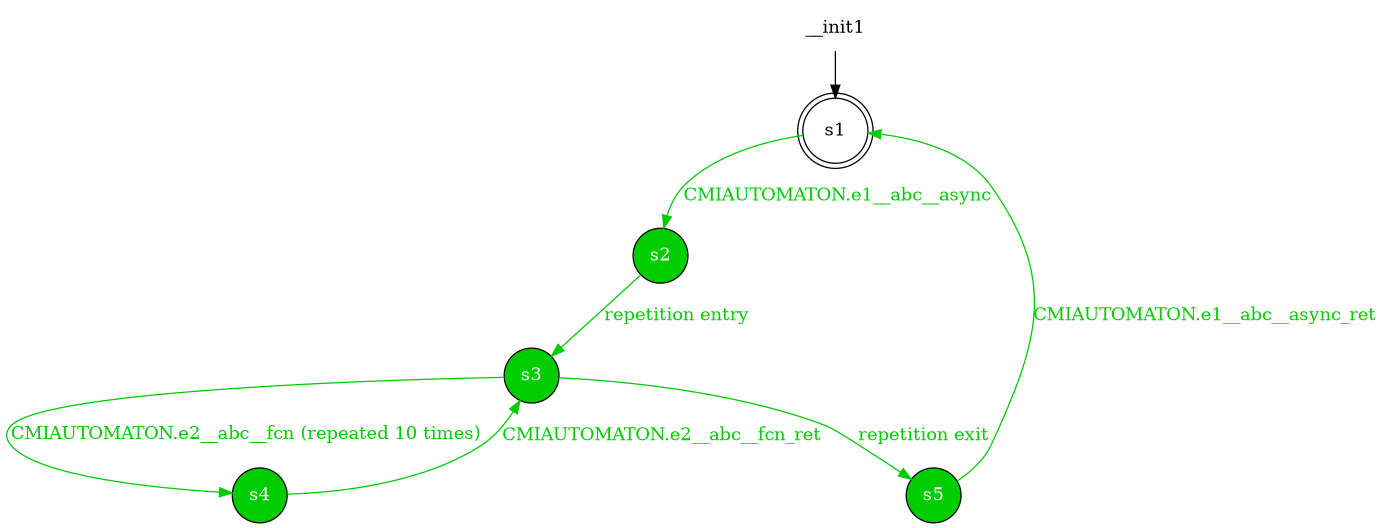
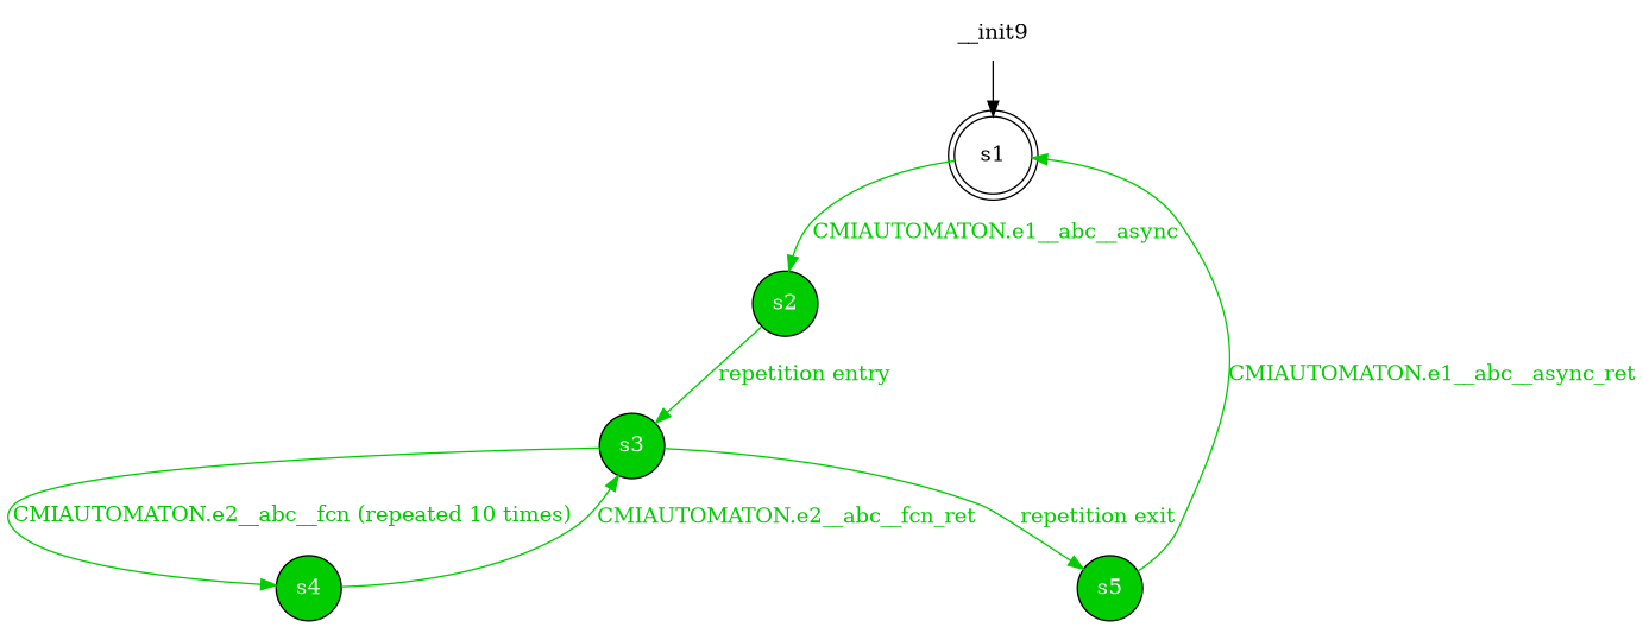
  digraph {
    node [shape=circle fillcolor="#00cc00" fontcolor="#ffffff" style=filled]
    edge [color="#00cc00"]
    n1 [label=<s1> shape=doublecircle fillcolor="" fontcolor="" style=""]
    n2 [label=<s2>]
    n3 [label=<s3>]
    n4 [label=<s4>]
    n5 [label=<s5>]
-   __init1 [shape=none fillcolor="" fontcolor="" style=""]
+   __init1 [shape=none label=__init9 fillcolor="" fontcolor="" style=""]
    n1 -> n2 [label=<<font color="#00cc00">CMIAUTOMATON.e1__abc__async</font>>]
    n2 -> n3 [label=<<font color="#00cc00">repetition entry</font>>]
    n3 -> n4 [label=<<font color="#00cc00">CMIAUTOMATON.e2__abc__fcn <font color="#00cc00">(repeated 10 times)</font></font>>]
    n3 -> n5 [label=<<font color="#00cc00">repetition exit</font>>]
    n4 -> n3 [label=<<font color="#00cc00">CMIAUTOMATON.e2__abc__fcn_ret</font>>]
    n5 -> n1 [label=<<font color="#00cc00">CMIAUTOMATON.e1__abc__async_ret</font>>]
    __init1 -> n1 [color=""]
  }
